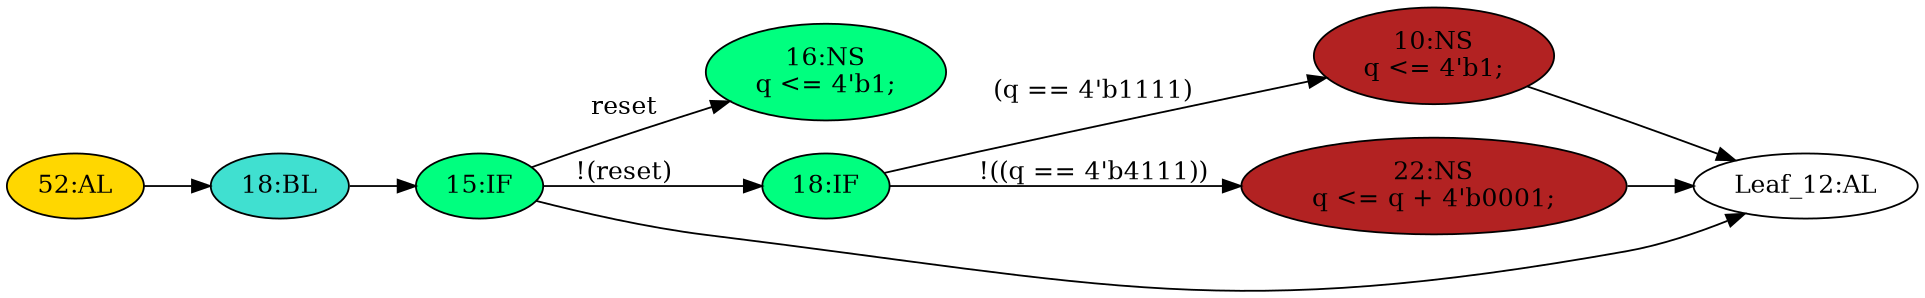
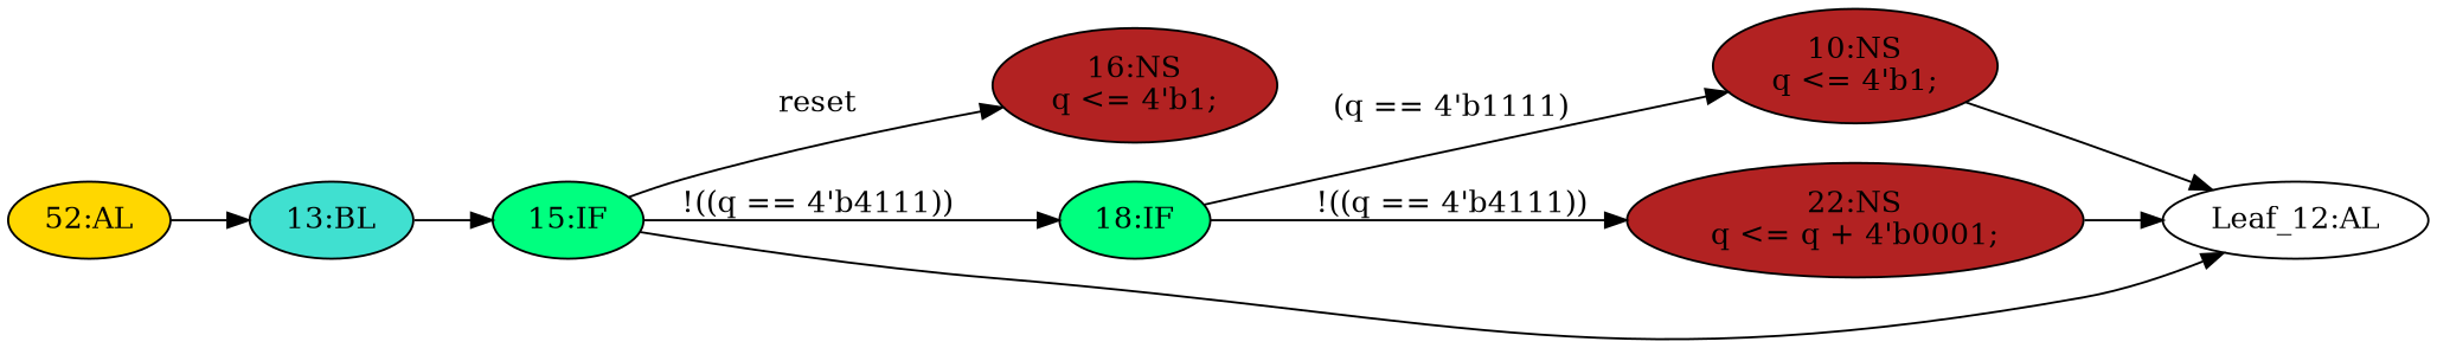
  strict digraph {
    rankdir=LR
    node [fillcolor=firebrick statements="[]" style=filled typ=NonblockingSubstitution]
    edge [cond="[]" lineno=None]
    n1 [ast="<pyverilog.vparser.ast.IfStatement object at 0x7fda9ebf89d0>" fillcolor=springgreen label="15:IF" typ=IfStatement]
-   n2 [ast="<pyverilog.vparser.ast.NonblockingSubstitution object at 0x7fda9ebf8510>" fillcolor=springgreen label="16:NS\nq <= 4'b1;" statements="[<pyverilog.vparser.ast.NonblockingSubstitution object at 0x7fda9ebf8510>]"]
+   n2 [ast="<pyverilog.vparser.ast.NonblockingSubstitution object at 0x7fda9ebf8510>" label="16:NS\nq <= 4'b1;" statements="[<pyverilog.vparser.ast.NonblockingSubstitution object at 0x7fda9ebf8510>]"]
    n3 [ast="<pyverilog.vparser.ast.IfStatement object at 0x7fda9ebf8650>" fillcolor=springgreen label="18:IF" typ=IfStatement]
    n4 [def_var="['q']" label="Leaf_12:AL" fillcolor="" statements="" style="" typ=""]
    n5 [ast="<pyverilog.vparser.ast.NonblockingSubstitution object at 0x7fda9ebf8290>" label="10:NS\nq <= 4'b1;" statements="[<pyverilog.vparser.ast.NonblockingSubstitution object at 0x7fda9ebf8290>]"]
    n6 [ast="<pyverilog.vparser.ast.NonblockingSubstitution object at 0x7fda9ebf86d0>" label="22:NS\nq <= q + 4'b0001;" statements="[<pyverilog.vparser.ast.NonblockingSubstitution object at 0x7fda9ebf86d0>]"]
-   n7 [ast="<pyverilog.vparser.ast.Block object at 0x7fda9ebf8990>" fillcolor=turquoise label="18:BL" typ=Block]
+   n7 [ast="<pyverilog.vparser.ast.Block object at 0x7fda9ebf8990>" fillcolor=turquoise label="13:BL" typ=Block]
    n8 [ast="<pyverilog.vparser.ast.Always object at 0x7fda9ebf8a50>" clk_sens=True fillcolor=gold label="52:AL" sens="['clk', 'reset']" typ=Always use_var="['reset', 'q']"]
    n1 -> n2 [cond="['reset']" label=reset lineno=15]
-   n1 -> n3 [cond="['reset']" label="!(reset)" lineno=15]
+   n1 -> n3 [cond="['reset']" label="!((q == 4'b4111))" lineno=15]
    n1 -> n4
    n3 -> n5 [cond="['q']" label="(q == 4'b1111)" lineno=18]
    n3 -> n6 [cond="['q']" label="!((q == 4'b4111))" lineno=18]
    n5 -> n4
    n6 -> n4
    n7 -> n1
    n8 -> n7
  }
